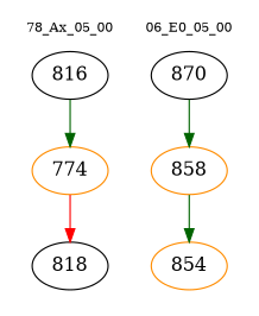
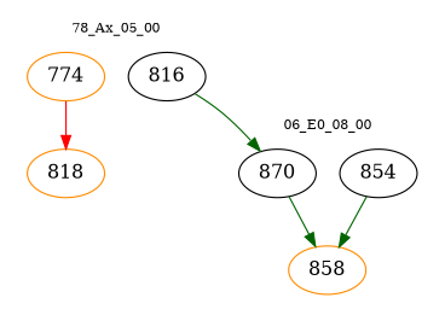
  digraph {
    node [color=black]
    edge [color=darkgreen]
    n1 [label=816]
    n2 [color=darkorange label=774]
-   n3 [label=818]
-   n4 [color=darkorange label=854]
+   n3 [color=darkorange label=818]
+   n4 [label=854]
    n5 [color=darkorange label=858]
    n6 [label=870]
    subgraph cluster_1 {
      color=white
      fontsize=10
      label="78_Ax_05_00"
      n1
      n2
      n3
    }
    subgraph cluster_2 {
      color=white
      fontsize=10
-     label="06_E0_05_00"
+     label="06_E0_08_00"
      n4
      n5
      n6
    }
-   n1 -> n2
+   n1 -> n6
    n2 -> n3 [color=red]
-   n5 -> n4
+   n4 -> n5
    n6 -> n5
  }
